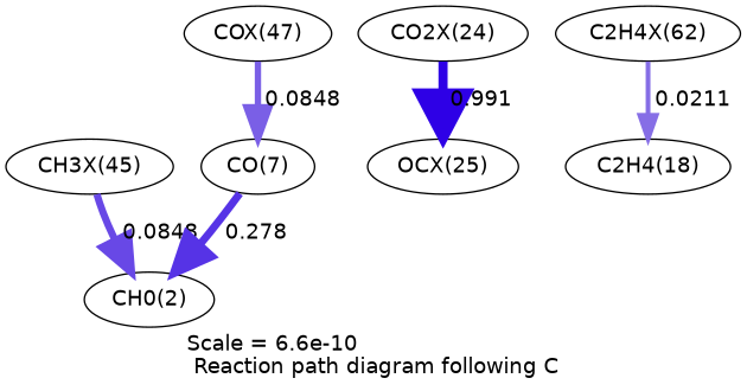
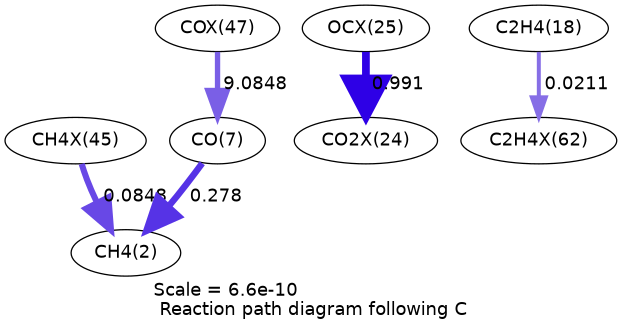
  digraph {
    fontname=Helvetica
    label="Scale = 6.6e-10\l Reaction path diagram following C"
    node [fontname=Helvetica]
    edge [fontname=Helvetica]
-   n1 [label="CH3X(45)"]
-   n2 [label="CH0(2)"]
+   n1 [label="CH4X(45)"]
+   n2 [label="CH4(2)"]
    n3 [label="CO(7)"]
    n4 [label="OCX(25)"]
    n5 [label="CO2X(24)"]
    n6 [label="COX(47)"]
    n7 [label="C2H4X(62)"]
    n8 [label="C2H4(18)"]
    n1 -> n2 [arrowsize=2.36 color="0.7, 0.685, 0.9" label=" 0.0848" penwidth=4.73]
    n3 -> n2 [arrowsize=2.52 color="0.7, 0.778, 0.9" label=" 0.278" penwidth=5.03]
-   n5 -> n4 [arrowsize=3 color="0.7, 1.49, 0.9" label=" 0.991" penwidth=5.99]
-   n6 -> n3 [arrowsize=2.07 color="0.7, 0.585, 0.9" label=" 0.0848" penwidth=4.14]
-   n7 -> n8 [arrowsize=1.54 color="0.7, 0.521, 0.9" label=" 0.0211" penwidth=3.09]
+   n4 -> n5 [arrowsize=3 color="0.7, 1.49, 0.9" label=" 0.991" penwidth=5.99]
+   n6 -> n3 [arrowsize=2.07 color="0.7, 0.585, 0.9" label=" 9.0848" penwidth=4.14]
+   n8 -> n7 [arrowsize=1.54 color="0.7, 0.521, 0.9" label=" 0.0211" penwidth=3.09]
  }
